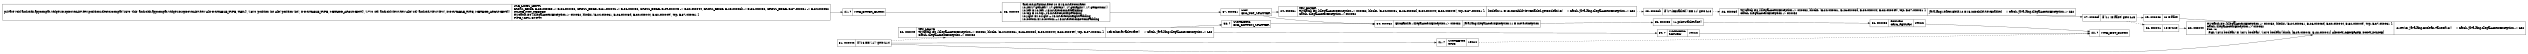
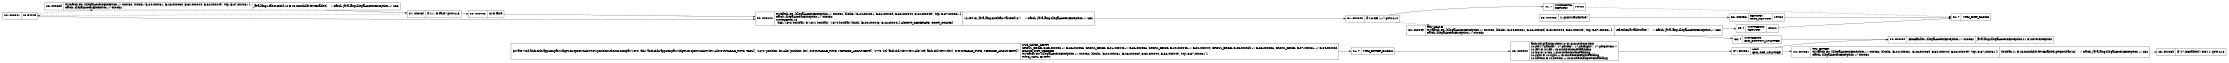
  digraph {
    rankdir=LR
    node [shape=record]
    n1 [label="{21\:\ ?|MTH_ENTER_BLOCK\l}"]
    n2 [label="{23\:\ 0x0000|android.graphics.Rect r0 = r5.mSelectorRect\lr0.set(r7.getLeft(), r7.getTop(), r7.getRight(), r7.getBottom())\lr0.left = r0.left \- r5.mSelectionLeftPadding\lr0.top = r0.top \- r5.mSelectionTopPadding\lr0.right = r0.right + r5.mSelectionRightPadding\lr0.bottom = r0.bottom + r5.mSelectionBottomPadding\l}"]
    n3 [label="{37\:\ 0x0031|NOT\lEXC_TOP_SPLITTER\l}"]
    n4 [label="{24\:\ 0x0031|TRY_ENTER\lTryCatch #0 \{IllegalAccessException \-\> 0x0052, blocks: (B:24:0x0031, B:26:0x003d, B:30:0x0044, B:32:0x004e), top: B:37:0x0031 \}\lCatch: IllegalAccessException \-\> 0x0052\l|boolean r1 = r5.mIsChildViewEnabled.getBoolean(r5)     \/\/ Catch: java.lang.IllegalAccessException \-\> L52\l}"]
    n5 [label="{34\:\ 0x0052|ExcHandler: IllegalAccessException \-\> 0x0052\l|java.lang.IllegalAccessException r1 = move\-exception\l}"]
    n6 [label="{25\:\ 0x003b|if (r7.isEnabled() == r1) goto L16\l}"]
    n7 [label="{35\:\ 0x0053|r1.printStackTrace()\l}"]
    n8 [label="{26\:\ 0x003d|TryCatch #0 \{IllegalAccessException \-\> 0x0052, blocks: (B:24:0x0031, B:26:0x003d, B:30:0x0044, B:32:0x004e), top: B:37:0x0031 \}\lCatch: IllegalAccessException \-\> 0x0052\l|java.lang.reflect.Field r2 = r5.mIsChildViewEnabled     \/\/ Catch: java.lang.IllegalAccessException \-\> L52\l}"]
    n9 [label="{27\:\ 0x003f|if (r1 != false) goto L15\l}"]
    n10 [label="{28\:\ 0x0041|r3 = true\l}"]
    n11 [label="{29\:\ 0x0043|r3 = false\l}"]
-   n12 [label="{30\:\ 0x0044|TryCatch #0 \{IllegalAccessException \-\> 0x0052, blocks: (B:24:0x0031, B:26:0x003d, B:30:0x0044, B:32:0x004e), top: B:37:0x0031 \}\lCatch: IllegalAccessException \-\> 0x0052\lPHI: r3 \l  PHI: (r3v2 boolean) = (r3v1 boolean), (r3v4 boolean) binds: [B:29:0x0043, B:28:0x0041] A[DONT_GENERATE, DONT_INLINE]\l|r2.set(r5, java.lang.Boolean.valueOf(r3))     \/\/ Catch: java.lang.IllegalAccessException \-\> L52\l}"]
+   n12 [label="{30\:\ 0x0044|TryCatch #0 \{IllegalAccessException \-\> 0x0052, blocks: (B:24:0x0031, B:26:0x003d, B:30:0x0044, B:32:0x004e), top: B:37:0x0031 \}\lCatch: IllegalAccessException \-\> 0x0052\lSYNTHETIC: r3 \l  PHI: (r3v2 boolean) = (r3v1 boolean), (r3v4 boolean) binds: [B:29:0x0043, B:28:0x0041] A[DONT_GENERATE, DONT_INLINE]\l|r2.set(r5, java.lang.Boolean.valueOf(r3))     \/\/ Catch: java.lang.IllegalAccessException \-\> L52\l}"]
    n13 [label="{31\:\ 0x004c|if (r6 == (\-1)) goto L14\l}"]
    n14 [label="{32\:\ 0x004e|TRY_LEAVE\lTryCatch #0 \{IllegalAccessException \-\> 0x0052, blocks: (B:24:0x0031, B:26:0x003d, B:30:0x0044, B:32:0x004e), top: B:37:0x0031 \}\lCatch: IllegalAccessException \-\> 0x0052\l|refreshDrawableState()     \/\/ Catch: java.lang.IllegalAccessException \-\> L52\l}"]
-   n15 [label="{41\:\ ?|SYNTHETIC\lORIG\l|return\l}"]
+   n15 [label="{41\:\ ?|SYNTHETIC\lRETURN\l|return\l}"]
    n16 [label="{38\:\ ?|SYNTHETIC\lEXC_BOTTOM_SPLITTER\l}"]
    n17 [label="{39\:\ ?|SYNTHETIC\lRETURN\l|return\l}"]
    n18 [label="{22\:\ ?|MTH_EXIT_BLOCK\l}"]
    n19 [label="{36\:\ 0x0056|RETURN\lORIG_RETURN\l|return\l}"]
    n20 [label="{private void androidx.appcompat.widget.DropDownListView.positionSelectorCompat((r5v0 'this' androidx.appcompat.widget.DropDownListView A[IMMUTABLE_TYPE, THIS]), (r6v0 'position' int A[D('position' int), IMMUTABLE_TYPE, METHOD_ARGUMENT]), (r7v0 'sel' android.view.View A[D('sel' android.view.View), IMMUTABLE_TYPE, METHOD_ARGUMENT]))  | USE_LINES_HINTS\lCROSS_EDGE: B:35:0x0053 \-\> B:36:0x0056, CROSS_EDGE: B:31:0x004c \-\> B:36:0x0056, CROSS_EDGE: B:29:0x0043 \-\> B:30:0x0044, CROSS_EDGE: B:25:0x003b \-\> B:36:0x0056, CROSS_EDGE: B:37:0x0031 \-\> B:34:0x0052\lINLINE_NOT_NEEDED\lTryCatch #0 \{IllegalAccessException \-\> 0x0052, blocks: (B:24:0x0031, B:26:0x003d, B:30:0x0044, B:32:0x004e), top: B:37:0x0031 \}\lTYPE_VARS: EMPTY\l}"]
    n1 -> n2
    n2 -> n3
    n3 -> n4
    n3 -> n5
    n4 -> n6 [style=dashed]
-   n5 -> n7
-   n6 -> n8 [style=dashed]
+   n10 -> n8 [style=dashed]
    n7 -> n19
    n8 -> n9
    n9 -> n10 [style=dashed]
    n9 -> n11
    n10 -> n12
    n11 -> n12
-   n13 -> n12
+   n12 -> n13
    n13 -> n14 [style=dashed]
    n13 -> n15
    n14 -> n16
    n14 -> n17
    n15 -> n18 [style=dashed]
    n16 -> n5
    n17 -> n18
    n19 -> n18
    n20 -> n1
  }
